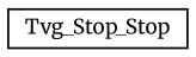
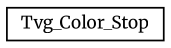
  digraph {
    rankdir=TB
    fontname=Merriweather
-   n1 [color=black fillcolor=white fontname=Merriweather fontsize=10 height=0.2 label=Tvg_Stop_Stop shape=record style=filled width=0.4]
+   n1 [color=black fillcolor=white fontname=Merriweather fontsize=10 height=0.2 label=Tvg_Color_Stop shape=record style=filled width=0.4]
  }
